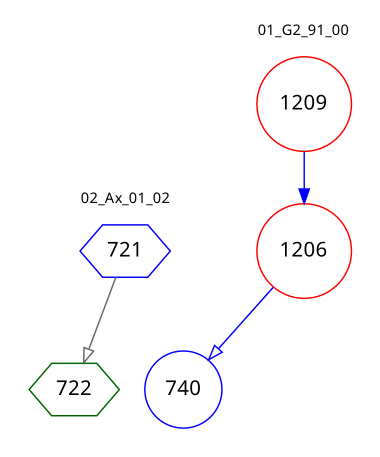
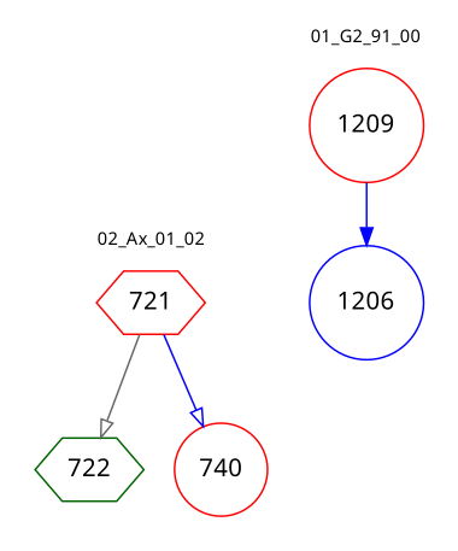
  digraph {
    fontname="Noto Sans"
    node [color=blue fontname="Noto Sans" shape=circle]
    edge [arrowhead=onormal color=blue fontname="Noto Sans"]
-   n1 [label=721 shape=hexagon]
+   n1 [color=red label=721 shape=hexagon]
    n2 [color=darkgreen label=722 shape=hexagon]
-   n3 [label=740]
+   n3 [color=red label=740]
    n4 [color=red label=1209]
-   n5 [color=red label=1206]
+   n5 [label=1206]
    subgraph cluster_1 {
      color=white
      fontsize=10
      label="02_Ax_01_02"
      n1
      n2
      n3
    }
    subgraph cluster_2 {
      color=white
      fontsize=10
      label="01_G2_91_00"
      n4
      n5
    }
    n1 -> n2 [color=gray40]
-   n5 -> n3
+   n1 -> n3
    n4 -> n5 [arrowhead=normal]
  }
